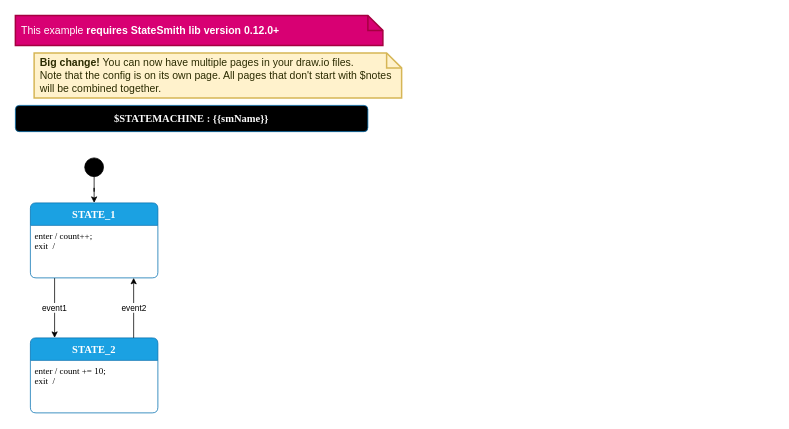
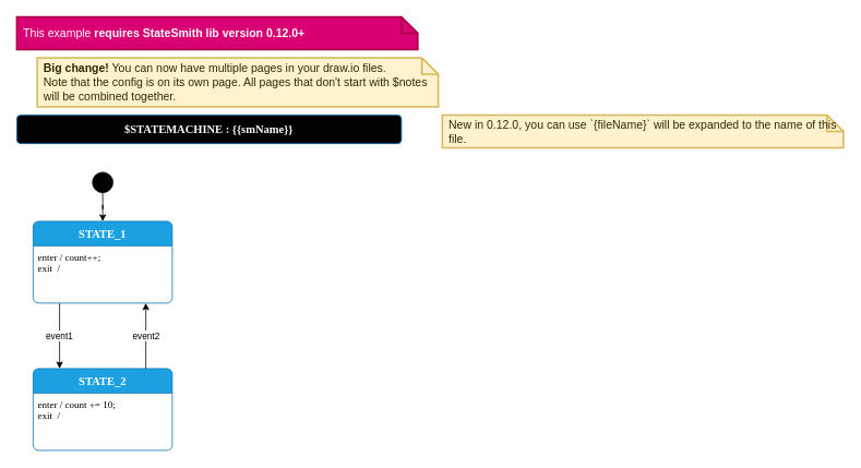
  <mxCell id="0" />
  <mxCell id="1" parent="0" />
  <mxCell id="2" style="edgeStyle=orthogonalEdgeStyle;rounded=0;orthogonalLoop=1;jettySize=auto;html=1;exitX=0.5;exitY=1;exitDx=0;exitDy=0;" parent="1" source="3" target="7" edge="1"><mxGeometry relative="1" as="geometry" /></mxCell>
  <mxCell id="3" value="$initial_state" style="shape=ellipse;aspect=fixed;fillColor=#000000;resizable=0;rotatable=0;noLabel=1;" parent="1" vertex="1"><mxGeometry x="112.5" y="210" width="25" height="25" as="geometry" /></mxCell>
  <mxCell id="4" value="&lt;div&gt;&lt;span style=&quot;background-color: initial;&quot;&gt;This example&amp;nbsp;&lt;/span&gt;&lt;b style=&quot;background-color: initial;&quot;&gt;requires StateSmith lib version 0.12.0+&lt;/b&gt;&lt;br&gt;&lt;/div&gt;" style="shape=note;strokeWidth=2;fontSize=14;size=20;whiteSpace=wrap;html=1;fillColor=#d80073;strokeColor=#A50040;fontColor=#ffffff;align=left;spacingLeft=6;" parent="1" vertex="1"><mxGeometry x="20" y="20" width="490" height="40" as="geometry" /></mxCell>
  <mxCell id="5" value="&lt;div&gt;&lt;b&gt;Big change!&lt;/b&gt; You can now have multiple pages in your draw.io files.&lt;/div&gt;&lt;div&gt;Note that the config is on its own page. All pages that don't start with $notes will be combined together.&lt;/div&gt;" style="shape=note;strokeWidth=2;fontSize=14;size=20;whiteSpace=wrap;html=1;fillColor=#fff2cc;strokeColor=#d6b656;fontColor=#2B2B00;align=left;spacingLeft=6;" parent="1" vertex="1"><mxGeometry x="45" y="70" width="490" height="60" as="geometry" /></mxCell>
  <mxCell id="6" value="event1" style="edgeStyle=orthogonalEdgeStyle;rounded=0;orthogonalLoop=1;jettySize=auto;html=1;exitX=0.19;exitY=1;exitDx=0;exitDy=0;exitPerimeter=0;entryX=0.19;entryY=0;entryDx=0;entryDy=0;entryPerimeter=0;" parent="1" source="7" target="9" edge="1"><mxGeometry relative="1" as="geometry" /></mxCell>
  <mxCell id="7" value="STATE_1" style="shape=swimlane;rotatable=0;align=center;verticalAlign=top;fontFamily=Lucida Console;startSize=30;fontSize=14;fontStyle=1;fontColor=#ffffff;fillColor=#1ba1e2;swimlaneFillColor=default;rounded=1;arcSize=15;absoluteArcSize=1;points=[[0,0,0,0,0],[0,0.06,0,0,0],[0,0.13,0,0,0],[0,0.19,0,0,0],[0,0.25,0,0,0],[0,0.31,0,0,0],[0,0.38,0,0,0],[0,0.44,0,0,0],[0,0.5,0,0,0],[0,0.56,0,0,0],[0,0.63,0,0,0],[0,0.69,0,0,0],[0,0.75,0,0,0],[0,0.81,0,0,0],[0,0.88,0,0,0],[0,0.94,0,0,0],[0,1,0,0,0],[0.06,0,0,0,0],[0.06,1,0,0,0],[0.13,0,0,0,0],[0.13,1,0,0,0],[0.19,0,0,0,0],[0.19,1,0,0,0],[0.25,0,0,0,0],[0.25,1,0,0,0],[0.31,0,0,0,0],[0.31,1,0,0,0],[0.38,0,0,0,0],[0.38,1,0,0,0],[0.44,0,0,0,0],[0.44,1,0,0,0],[0.5,0,0,0,0],[0.5,1,0,0,0],[0.56,0,0,0,0],[0.56,1,0,0,0],[0.63,0,0,0,0],[0.63,1,0,0,0],[0.69,0,0,0,0],[0.69,1,0,0,0],[0.75,0,0,0,0],[0.75,1,0,0,0],[0.81,0,0,0,0],[0.81,1,0,0,0],[0.88,0,0,0,0],[0.88,1,0,0,0],[0.94,0,0,0,0],[0.94,1,0,0,0],[1,0,0,0,0],[1,0.06,0,0,0],[1,0.13,0,0,0],[1,0.19,0,0,0],[1,0.25,0,0,0],[1,0.31,0,0,0],[1,0.38,0,0,0],[1,0.44,0,0,0],[1,0.5,0,0,0],[1,0.56,0,0,0],[1,0.63,0,0,0],[1,0.69,0,0,0],[1,0.75,0,0,0],[1,0.81,0,0,0],[1,0.88,0,0,0],[1,0.94,0,0,0],[1,1,0,0,0]];strokeColor=#006EAF;" parent="1" vertex="1"><mxGeometry x="40" y="270" width="170" height="100" as="geometry" /></mxCell>
  <mxCell id="8" value="enter / count++;&#10;exit  / " style="fontFamily=Lucida Console;align=left;verticalAlign=top;fillColor=none;gradientColor=none;strokeColor=none;rounded=0;spacingLeft=4;resizable=0;movable=0;deletable=0;rotatable=0;autosize=1;" parent="7" vertex="1" connectable="0"><mxGeometry y="30" width="140" height="40" as="geometry" /></mxCell>
  <mxCell id="9" value="STATE_2" style="shape=swimlane;rotatable=0;align=center;verticalAlign=top;fontFamily=Lucida Console;startSize=30;fontSize=14;fontStyle=1;fontColor=#ffffff;fillColor=#1ba1e2;swimlaneFillColor=default;rounded=1;arcSize=15;absoluteArcSize=1;points=[[0,0,0,0,0],[0,0.06,0,0,0],[0,0.13,0,0,0],[0,0.19,0,0,0],[0,0.25,0,0,0],[0,0.31,0,0,0],[0,0.38,0,0,0],[0,0.44,0,0,0],[0,0.5,0,0,0],[0,0.56,0,0,0],[0,0.63,0,0,0],[0,0.69,0,0,0],[0,0.75,0,0,0],[0,0.81,0,0,0],[0,0.88,0,0,0],[0,0.94,0,0,0],[0,1,0,0,0],[0.06,0,0,0,0],[0.06,1,0,0,0],[0.13,0,0,0,0],[0.13,1,0,0,0],[0.19,0,0,0,0],[0.19,1,0,0,0],[0.25,0,0,0,0],[0.25,1,0,0,0],[0.31,0,0,0,0],[0.31,1,0,0,0],[0.38,0,0,0,0],[0.38,1,0,0,0],[0.44,0,0,0,0],[0.44,1,0,0,0],[0.5,0,0,0,0],[0.5,1,0,0,0],[0.56,0,0,0,0],[0.56,1,0,0,0],[0.63,0,0,0,0],[0.63,1,0,0,0],[0.69,0,0,0,0],[0.69,1,0,0,0],[0.75,0,0,0,0],[0.75,1,0,0,0],[0.81,0,0,0,0],[0.81,1,0,0,0],[0.88,0,0,0,0],[0.88,1,0,0,0],[0.94,0,0,0,0],[0.94,1,0,0,0],[1,0,0,0,0],[1,0.06,0,0,0],[1,0.13,0,0,0],[1,0.19,0,0,0],[1,0.25,0,0,0],[1,0.31,0,0,0],[1,0.38,0,0,0],[1,0.44,0,0,0],[1,0.5,0,0,0],[1,0.56,0,0,0],[1,0.63,0,0,0],[1,0.69,0,0,0],[1,0.75,0,0,0],[1,0.81,0,0,0],[1,0.88,0,0,0],[1,0.94,0,0,0],[1,1,0,0,0]];strokeColor=#006EAF;" parent="1" vertex="1"><mxGeometry x="40" y="450" width="170" height="100" as="geometry" /></mxCell>
  <mxCell id="10" value="enter / count += 10;&#10;exit  /" style="fontFamily=Lucida Console;align=left;verticalAlign=top;fillColor=none;gradientColor=none;strokeColor=none;rounded=0;spacingLeft=4;resizable=0;movable=0;deletable=0;rotatable=0;autosize=1;" parent="9" vertex="1" connectable="0"><mxGeometry y="30" width="170" height="40" as="geometry" /></mxCell>
  <mxCell id="11" value="event2" style="edgeStyle=orthogonalEdgeStyle;rounded=0;orthogonalLoop=1;jettySize=auto;html=1;exitX=0.81;exitY=0;exitDx=0;exitDy=0;exitPerimeter=0;entryX=0.81;entryY=1;entryDx=0;entryDy=0;entryPerimeter=0;" parent="1" source="9" target="7" edge="1"><mxGeometry relative="1" as="geometry" /></mxCell>
  <mxCell id="12" value="&lt;span style=&quot;color: rgb(250, 250, 250); font-family: &amp;quot;Lucida Console&amp;quot;; font-size: 14px; font-weight: 700; text-wrap: nowrap;&quot;&gt;$STATEMACHINE : {{smName}}&lt;/span&gt;" style="rounded=1;whiteSpace=wrap;html=1;fillColor=#000000;fontColor=#ffffff;strokeColor=#006EAF;connectable=0;allowArrows=0;" parent="1" vertex="1"><mxGeometry x="20" y="140" width="470" height="35" as="geometry" /></mxCell>
+ <mxCell id="13" value="New in 0.12.0, you can use `{fileName}` will be expanded to the name of this file." style="shape=note;strokeWidth=2;fontSize=14;size=20;whiteSpace=wrap;html=1;fillColor=#fff2cc;strokeColor=#d6b656;fontColor=#2B2B00;align=left;spacingLeft=6;" parent="1" vertex="1"><mxGeometry x="540" y="140" width="490" height="40" as="geometry" /></mxCell>
